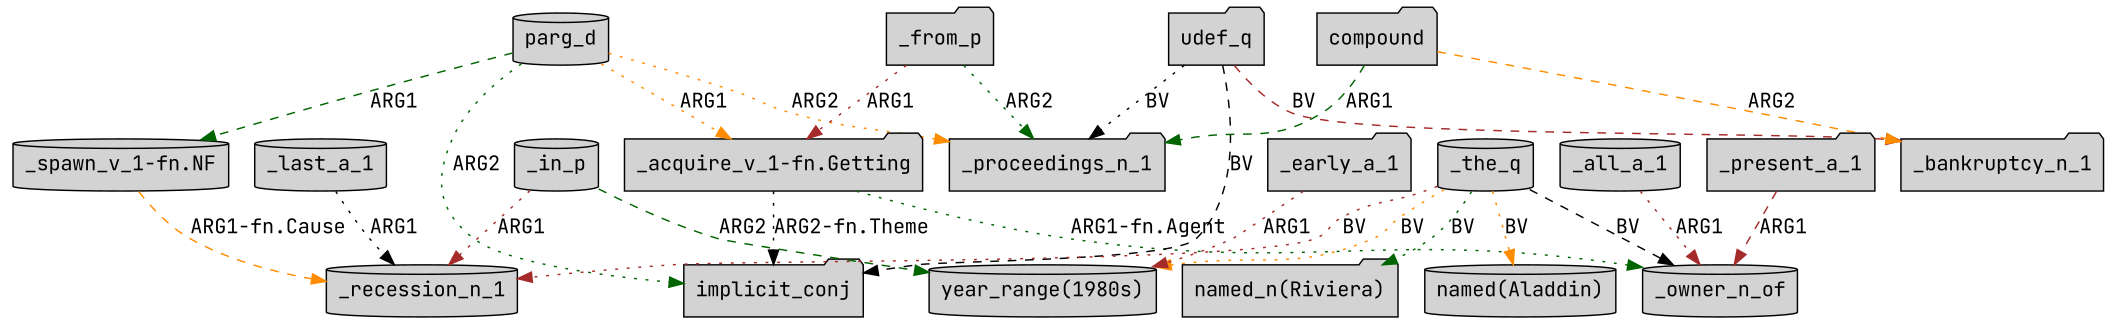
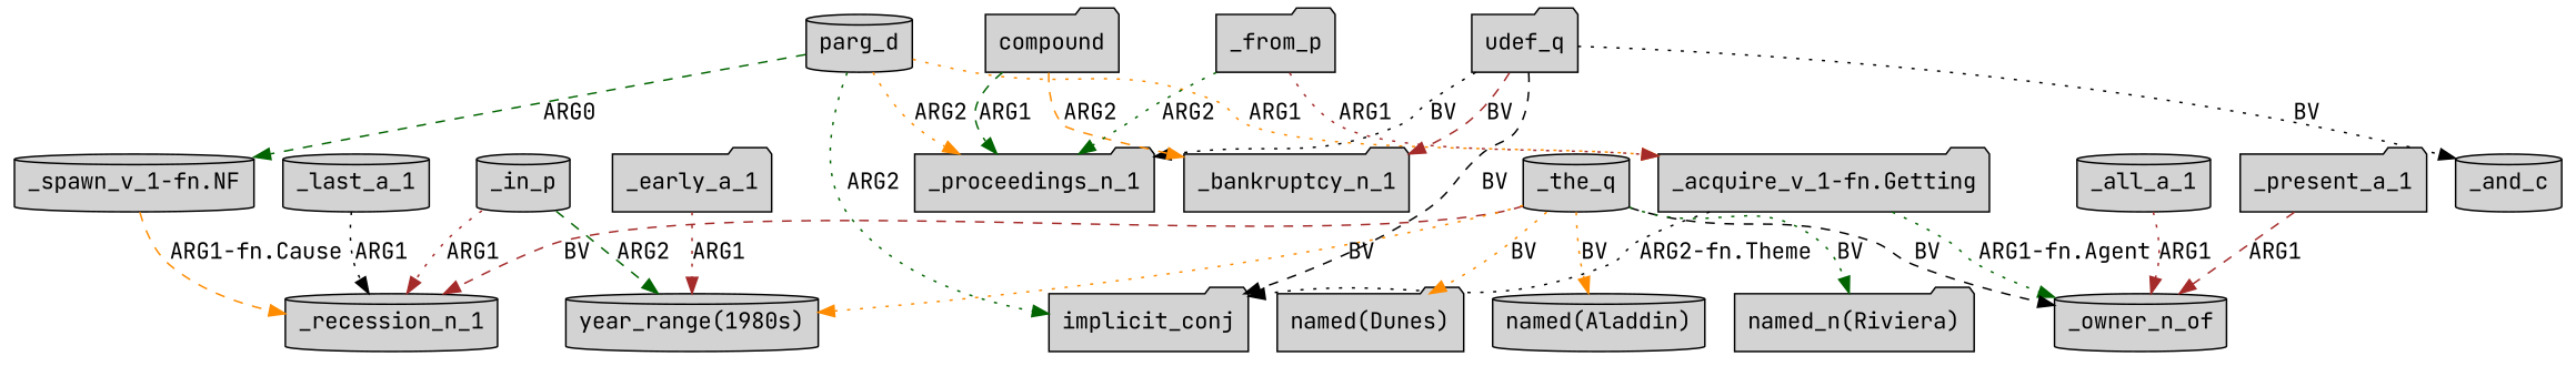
  digraph {
    fontname="JetBrains Mono"
    node [fontname="JetBrains Mono" shape=folder style=filled]
    edge [color=darkgreen fontname="JetBrains Mono" style=dotted]
    implicit_conj
    parg_d [shape=cylinder]
    "_spawn_v_1-fn.NF" [shape=cylinder]
    _proceedings_n_1
    "_acquire_v_1-fn.Getting"
    _recession_n_1 [shape=cylinder]
    _owner_n_of [shape=cylinder]
    _in_p [shape=cylinder]
    "year_range(1980s)" [shape=cylinder]
    udef_q
    _bankruptcy_n_1
+   _and_c [shape=cylinder]
    _the_q [shape=cylinder]
    "named(Aladdin)" [shape=cylinder]
    "named_n(Riviera)"
+   "named(Dunes)"
    compound
    _last_a_1 [shape=cylinder]
    _from_p
    _early_a_1
    _all_a_1 [shape=cylinder]
    _present_a_1
    parg_d -> implicit_conj [label=ARG2]
-   parg_d -> "_spawn_v_1-fn.NF" [label=ARG1 style=dashed]
+   parg_d -> "_spawn_v_1-fn.NF" [label=ARG0 style=dashed]
    parg_d -> _proceedings_n_1 [color=darkorange label=ARG2]
    parg_d -> "_acquire_v_1-fn.Getting" [color=darkorange label=ARG1]
    "_spawn_v_1-fn.NF" -> _recession_n_1 [color=darkorange label="ARG1-fn.Cause" style=dashed]
    "_acquire_v_1-fn.Getting" -> implicit_conj [color=black label="ARG2-fn.Theme"]
    "_acquire_v_1-fn.Getting" -> _owner_n_of [label="ARG1-fn.Agent"]
    _in_p -> _recession_n_1 [color=brown label=ARG1]
    _in_p -> "year_range(1980s)" [label=ARG2 style=dashed]
    udef_q -> implicit_conj [color=black label=BV style=dashed]
    udef_q -> _proceedings_n_1 [color=black label=BV]
    udef_q -> _bankruptcy_n_1 [color=brown label=BV style=dashed]
-   _the_q -> _recession_n_1 [color=brown label=BV]
+   udef_q -> _and_c [color=black label=BV]
+   _the_q -> _recession_n_1 [color=brown label=BV style=dashed]
    _the_q -> _owner_n_of [color=black label=BV style=dashed]
    _the_q -> "year_range(1980s)" [color=darkorange label=BV]
    _the_q -> "named(Aladdin)" [color=darkorange label=BV]
    _the_q -> "named_n(Riviera)" [label=BV]
+   _the_q -> "named(Dunes)" [color=darkorange label=BV]
    compound -> _proceedings_n_1 [label=ARG1 style=dashed]
    compound -> _bankruptcy_n_1 [color=darkorange label=ARG2 style=dashed]
    _last_a_1 -> _recession_n_1 [color=black label=ARG1]
    _from_p -> _proceedings_n_1 [label=ARG2]
    _from_p -> "_acquire_v_1-fn.Getting" [color=brown label=ARG1]
    _early_a_1 -> "year_range(1980s)" [color=brown label=ARG1]
    _all_a_1 -> _owner_n_of [color=brown label=ARG1]
    _present_a_1 -> _owner_n_of [color=brown label=ARG1 style=dashed]
  }
